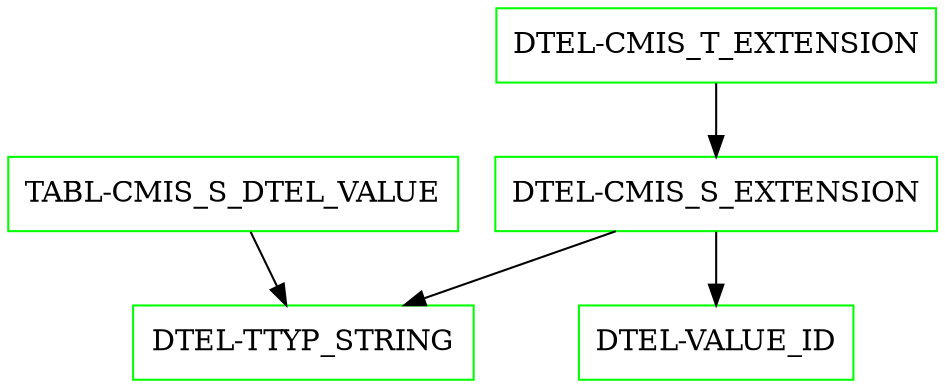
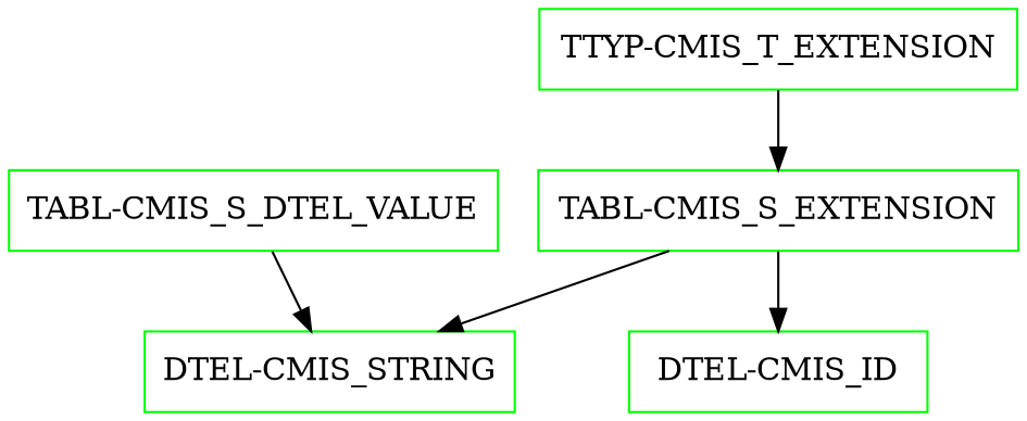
  digraph {
    node [color=green shape=box]
-   "TTYP-CMIS_T_EXTENSION" [label="DTEL-CMIS_T_EXTENSION"]
-   "TABL-CMIS_S_EXTENSION" [label="DTEL-CMIS_S_EXTENSION"]
-   "DTEL-CMIS_STRING" [label="DTEL-TTYP_STRING"]
-   "DTEL-CMIS_ID" [label="DTEL-VALUE_ID"]
+   "TTYP-CMIS_T_EXTENSION"
+   "TABL-CMIS_S_EXTENSION"
+   "DTEL-CMIS_STRING"
+   "DTEL-CMIS_ID"
    n5 [label="TABL-CMIS_S_DTEL_VALUE"]
    "TTYP-CMIS_T_EXTENSION" -> "TABL-CMIS_S_EXTENSION"
    "TABL-CMIS_S_EXTENSION" -> "DTEL-CMIS_STRING"
    "TABL-CMIS_S_EXTENSION" -> "DTEL-CMIS_ID"
    n5 -> "DTEL-CMIS_STRING"
  }
